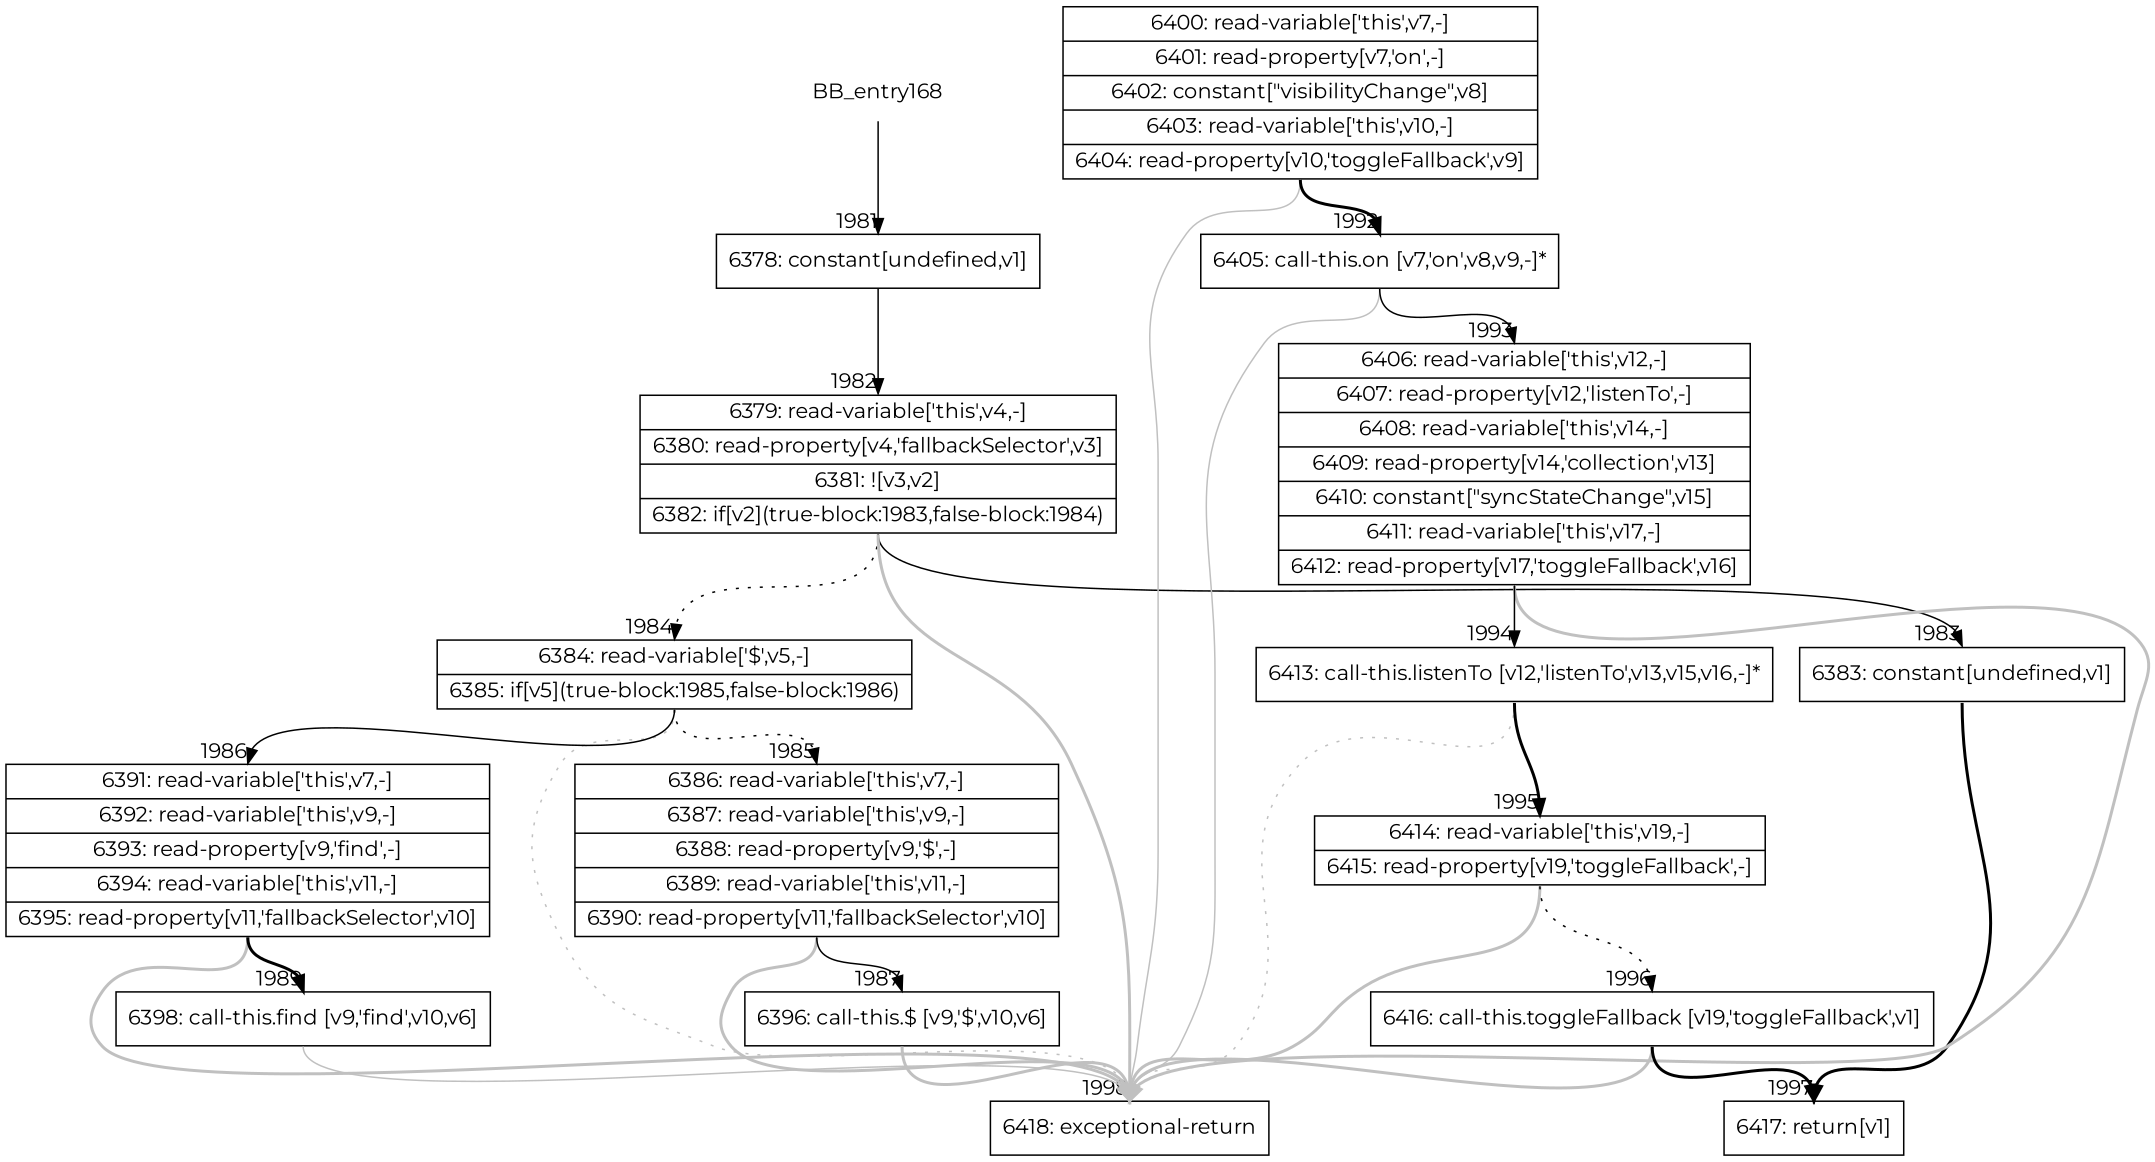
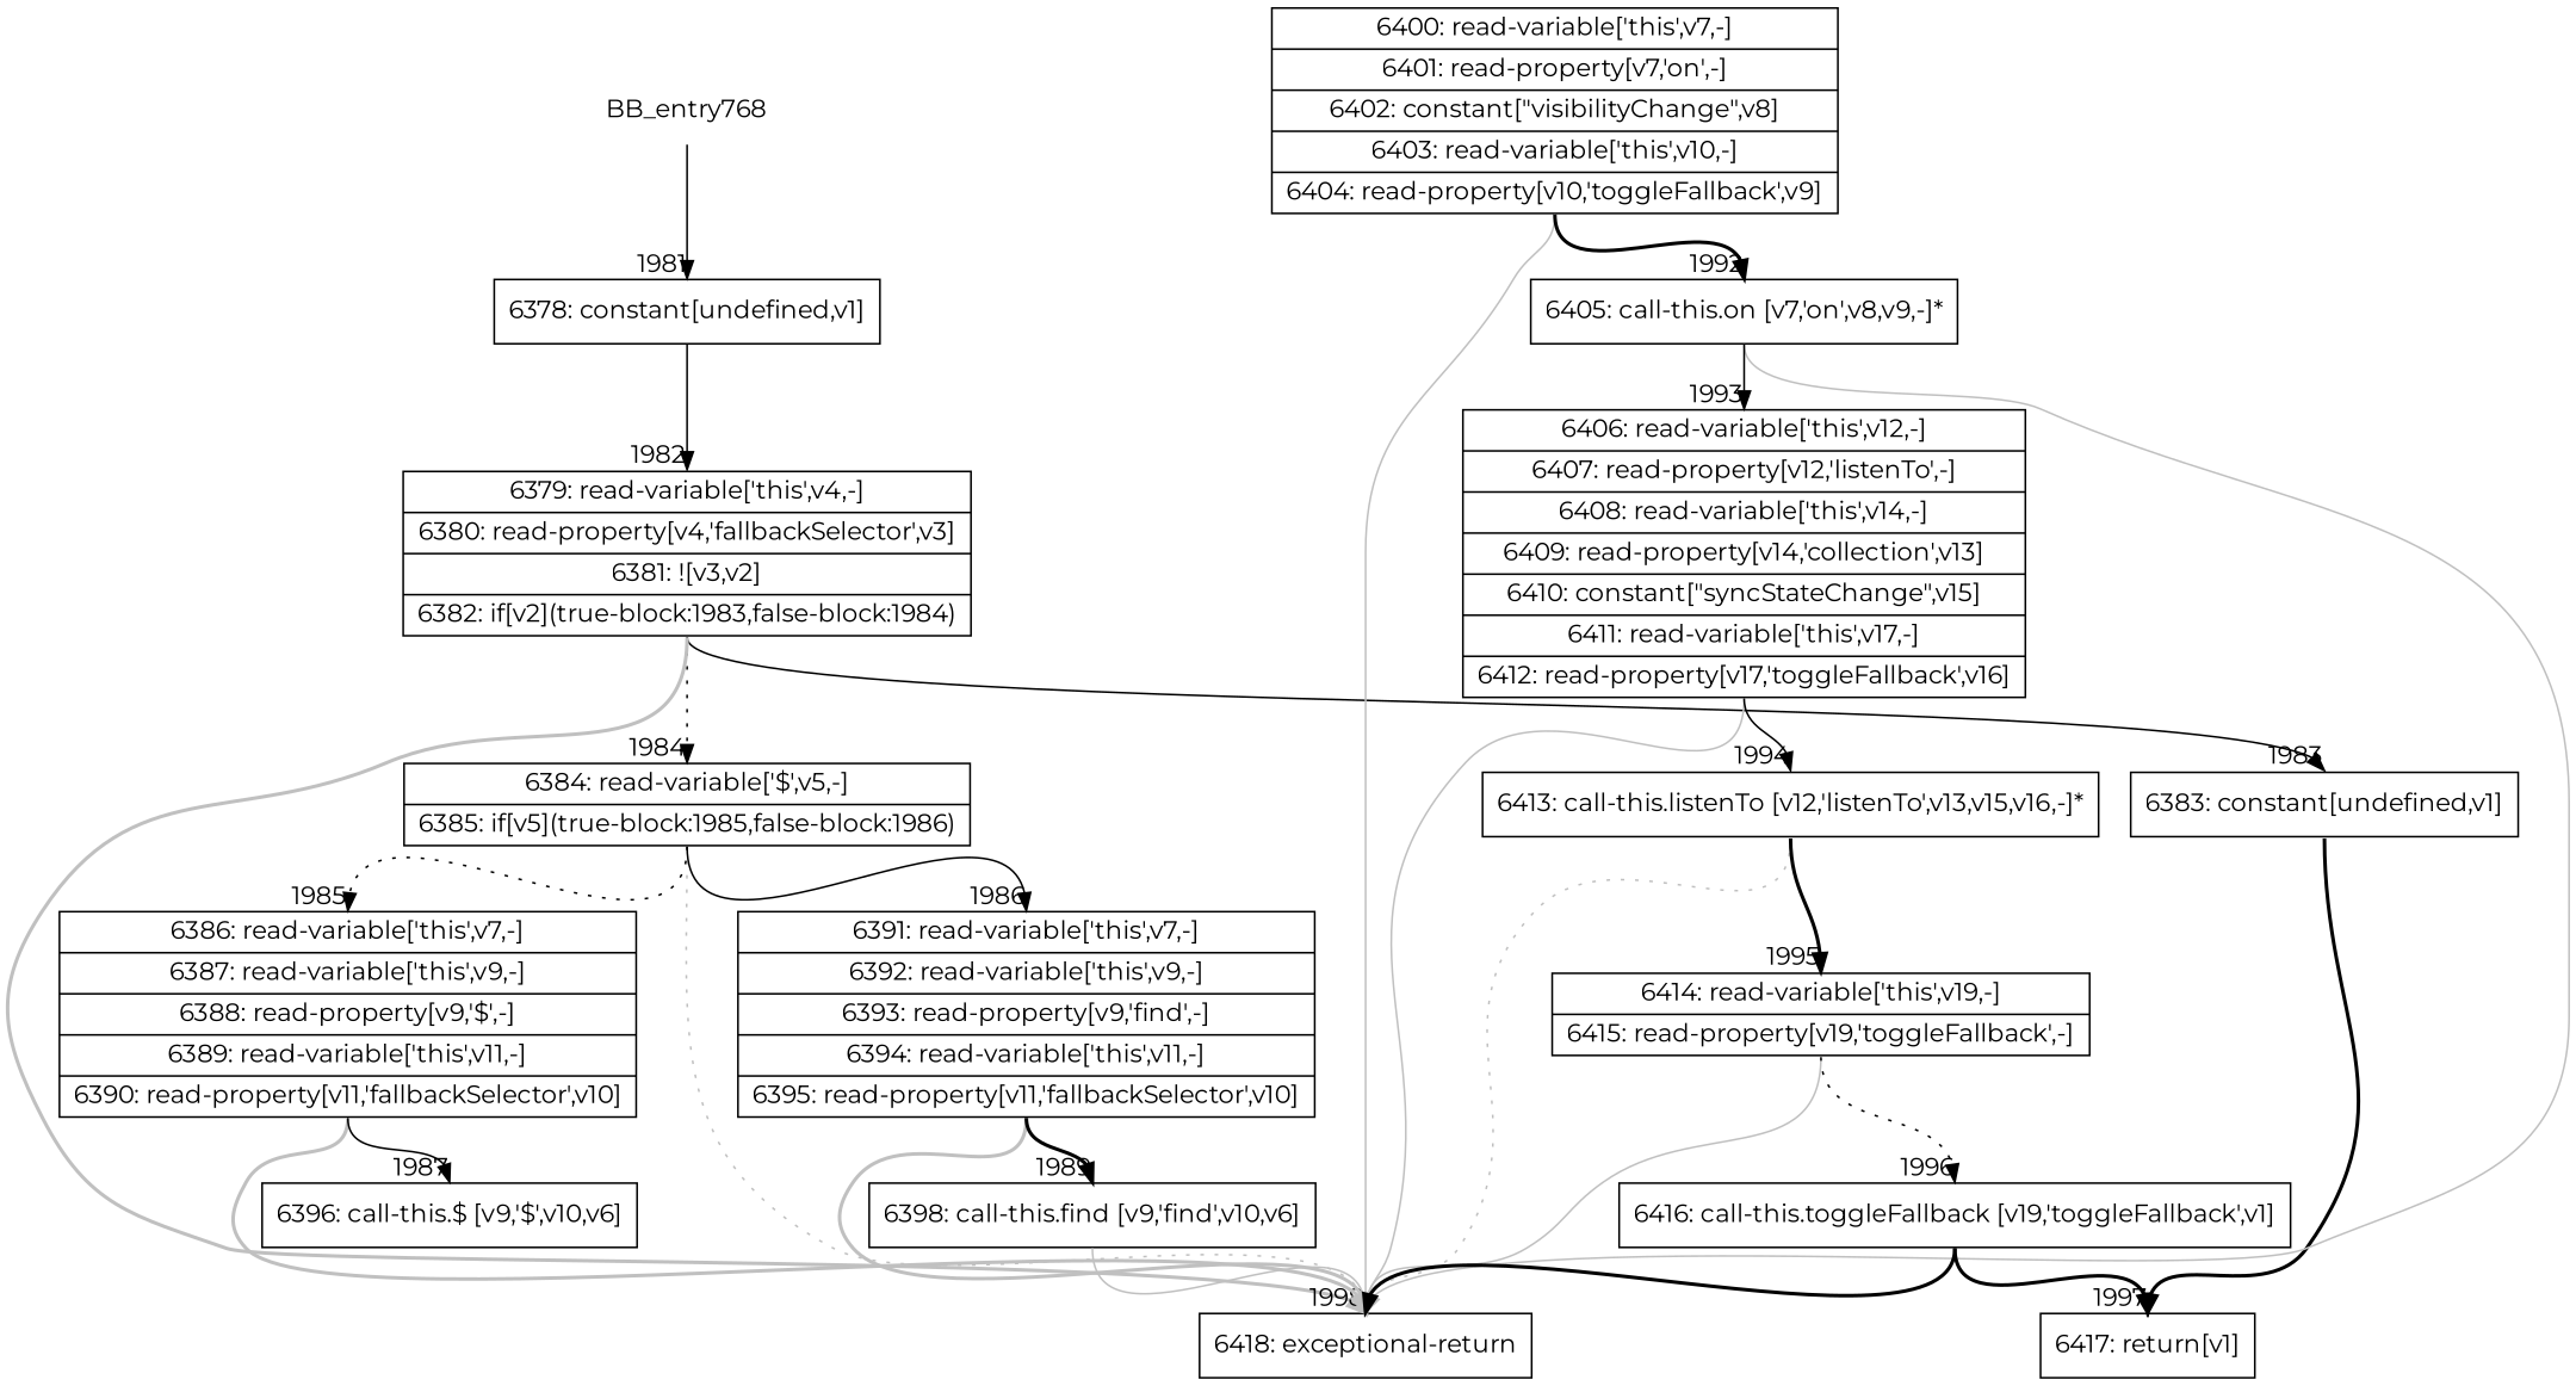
  digraph {
    fontname=Montserrat
    rankdir=TD
    node [fontname=Montserrat shape=record]
    edge [fontname=Montserrat headport=n style=solid tailport=s]
-   BB_entry168 [shape=none]
+   BB_entry168 [shape=none label=BB_entry768]
    n2 [label="{6378: constant[undefined,v1]}"]
    n3 [label="{6379: read-variable['this',v4,-]|6380: read-property[v4,'fallbackSelector',v3]|6381: ![v3,v2]|6382: if[v2](true-block:1983,false-block:1984)}"]
    n4 [label="{6383: constant[undefined,v1]}"]
    n5 [label="{6384: read-variable['$',v5,-]|6385: if[v5](true-block:1985,false-block:1986)}"]
    n6 [label="{6418: exceptional-return}"]
    n7 [label="{6417: return[v1]}"]
    n8 [label="{6386: read-variable['this',v7,-]|6387: read-variable['this',v9,-]|6388: read-property[v9,'$',-]|6389: read-variable['this',v11,-]|6390: read-property[v11,'fallbackSelector',v10]}"]
    n9 [label="{6391: read-variable['this',v7,-]|6392: read-variable['this',v9,-]|6393: read-property[v9,'find',-]|6394: read-variable['this',v11,-]|6395: read-property[v11,'fallbackSelector',v10]}"]
    n10 [label="{6396: call-this.$ [v9,'$',v10,v6]}"]
    n11 [label="{6398: call-this.find [v9,'find',v10,v6]}"]
    n12 [label="{6400: read-variable['this',v7,-]|6401: read-property[v7,'on',-]|6402: constant[\"visibilityChange\",v8]|6403: read-variable['this',v10,-]|6404: read-property[v10,'toggleFallback',v9]}"]
    n13 [label="{6405: call-this.on [v7,'on',v8,v9,-]*}"]
    n14 [label="{6406: read-variable['this',v12,-]|6407: read-property[v12,'listenTo',-]|6408: read-variable['this',v14,-]|6409: read-property[v14,'collection',v13]|6410: constant[\"syncStateChange\",v15]|6411: read-variable['this',v17,-]|6412: read-property[v17,'toggleFallback',v16]}"]
    n15 [label="{6413: call-this.listenTo [v12,'listenTo',v13,v15,v16,-]*}"]
    n16 [label="{6414: read-variable['this',v19,-]|6415: read-property[v19,'toggleFallback',-]}"]
    n17 [label="{6416: call-this.toggleFallback [v19,'toggleFallback',v1]}"]
    BB_entry168 -> n2 [headlabel="    1981"]
    n2 -> n3 [headlabel="      1982"]
    n3 -> n4 [headlabel="      1983"]
    n3 -> n5 [headlabel="      1984" style=dotted]
    n3 -> n6 [color=gray headlabel="      1998" style=bold]
    n4 -> n7 [headlabel="      1997" style=bold]
    n5 -> n6 [color=gray style=dotted]
    n5 -> n8 [headlabel="      1985" style=dotted]
    n5 -> n9 [headlabel="      1986"]
    n8 -> n6 [color=gray style=bold]
    n8 -> n10 [headlabel="      1987"]
    n9 -> n6 [color=gray style=bold]
    n9 -> n11 [headlabel="      1989" style=bold]
-   n10 -> n6 [color=gray style=bold]
    n11 -> n6 [color=gray]
    n12 -> n6 [color=gray]
    n12 -> n13 [headlabel="      1992" style=bold]
    n13 -> n6 [color=gray]
    n13 -> n14 [headlabel="      1993"]
-   n14 -> n6 [color=gray style=bold]
+   n14 -> n6 [color=gray]
    n14 -> n15 [headlabel="      1994"]
    n15 -> n6 [color=gray style=dotted]
    n15 -> n16 [headlabel="      1995" style=bold]
-   n16 -> n6 [color=gray style=bold]
+   n16 -> n6 [color=gray]
    n16 -> n17 [headlabel="      1996" style=dotted]
-   n17 -> n6 [color=gray style=bold]
+   n17 -> n6 [color=black style=bold]
    n17 -> n7 [style=bold]
  }
